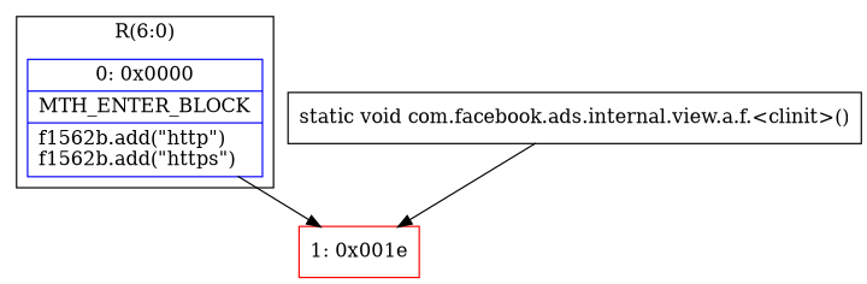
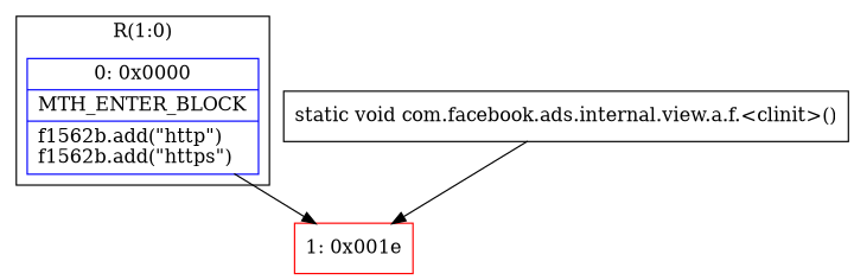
  digraph {
    node [shape=record]
    n1 [color=blue label="{0\:\ 0x0000|MTH_ENTER_BLOCK\l|f1562b.add(\"http\")\lf1562b.add(\"https\")\l}"]
    n2 [color=red label="{1\:\ 0x001e}"]
    n3 [label="{static void com.facebook.ads.internal.view.a.f.\<clinit\>() }"]
    subgraph cluster_1 {
-     label="R(6:0)"
+     label="R(1:0)"
      n1
    }
    n1 -> n2
    n3 -> n2
  }
